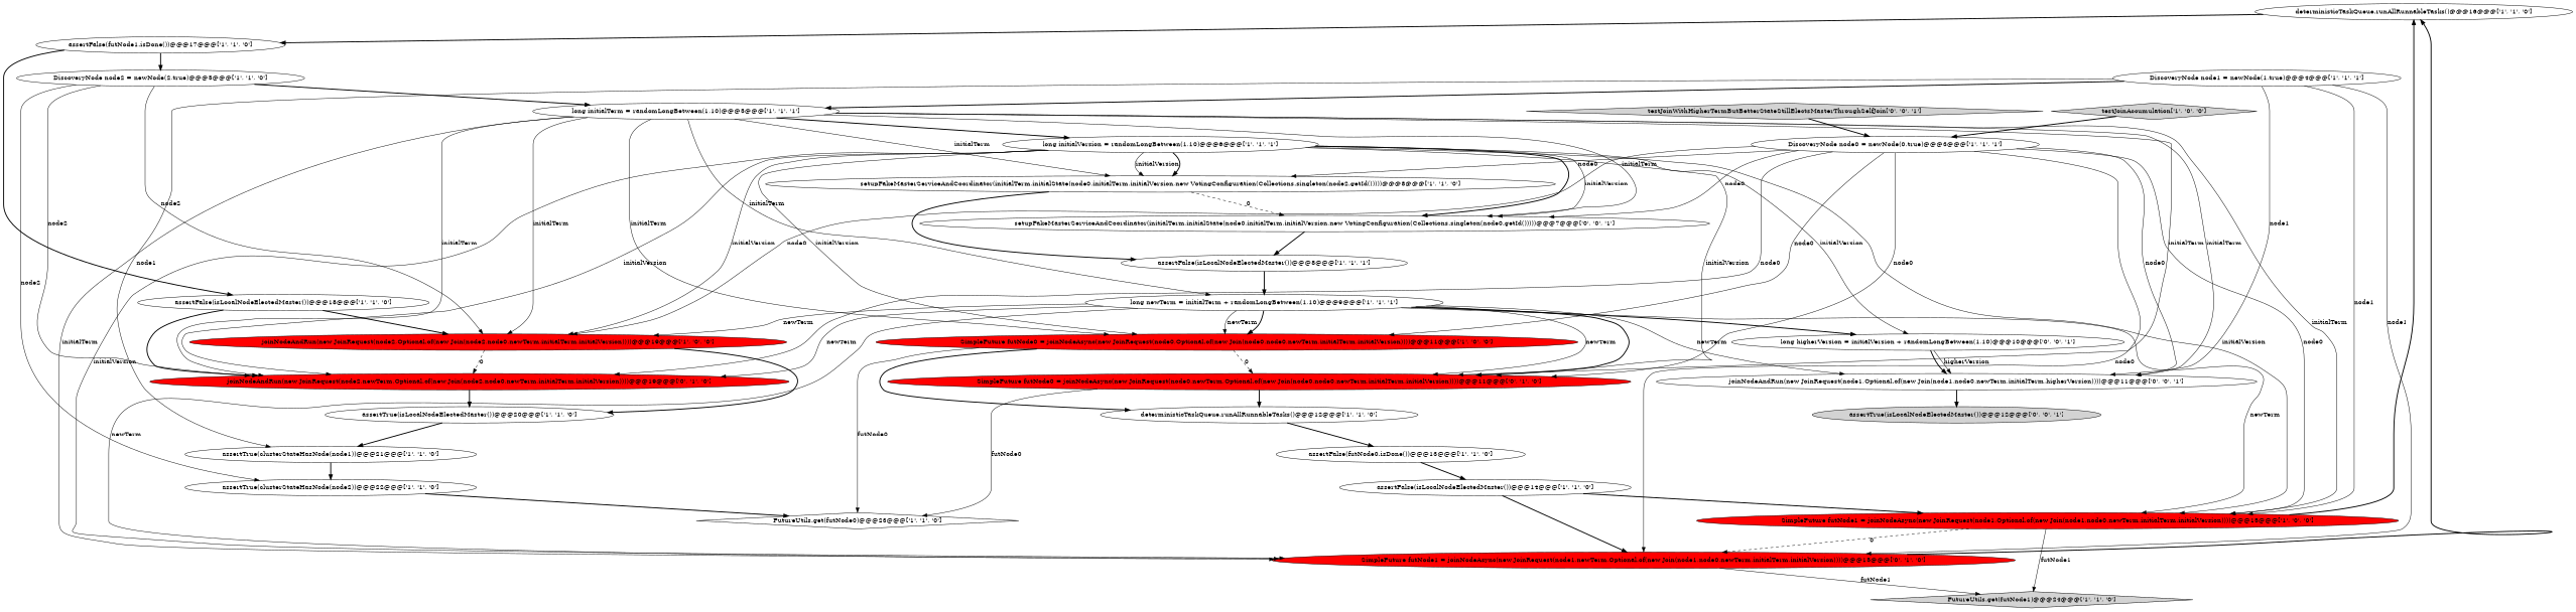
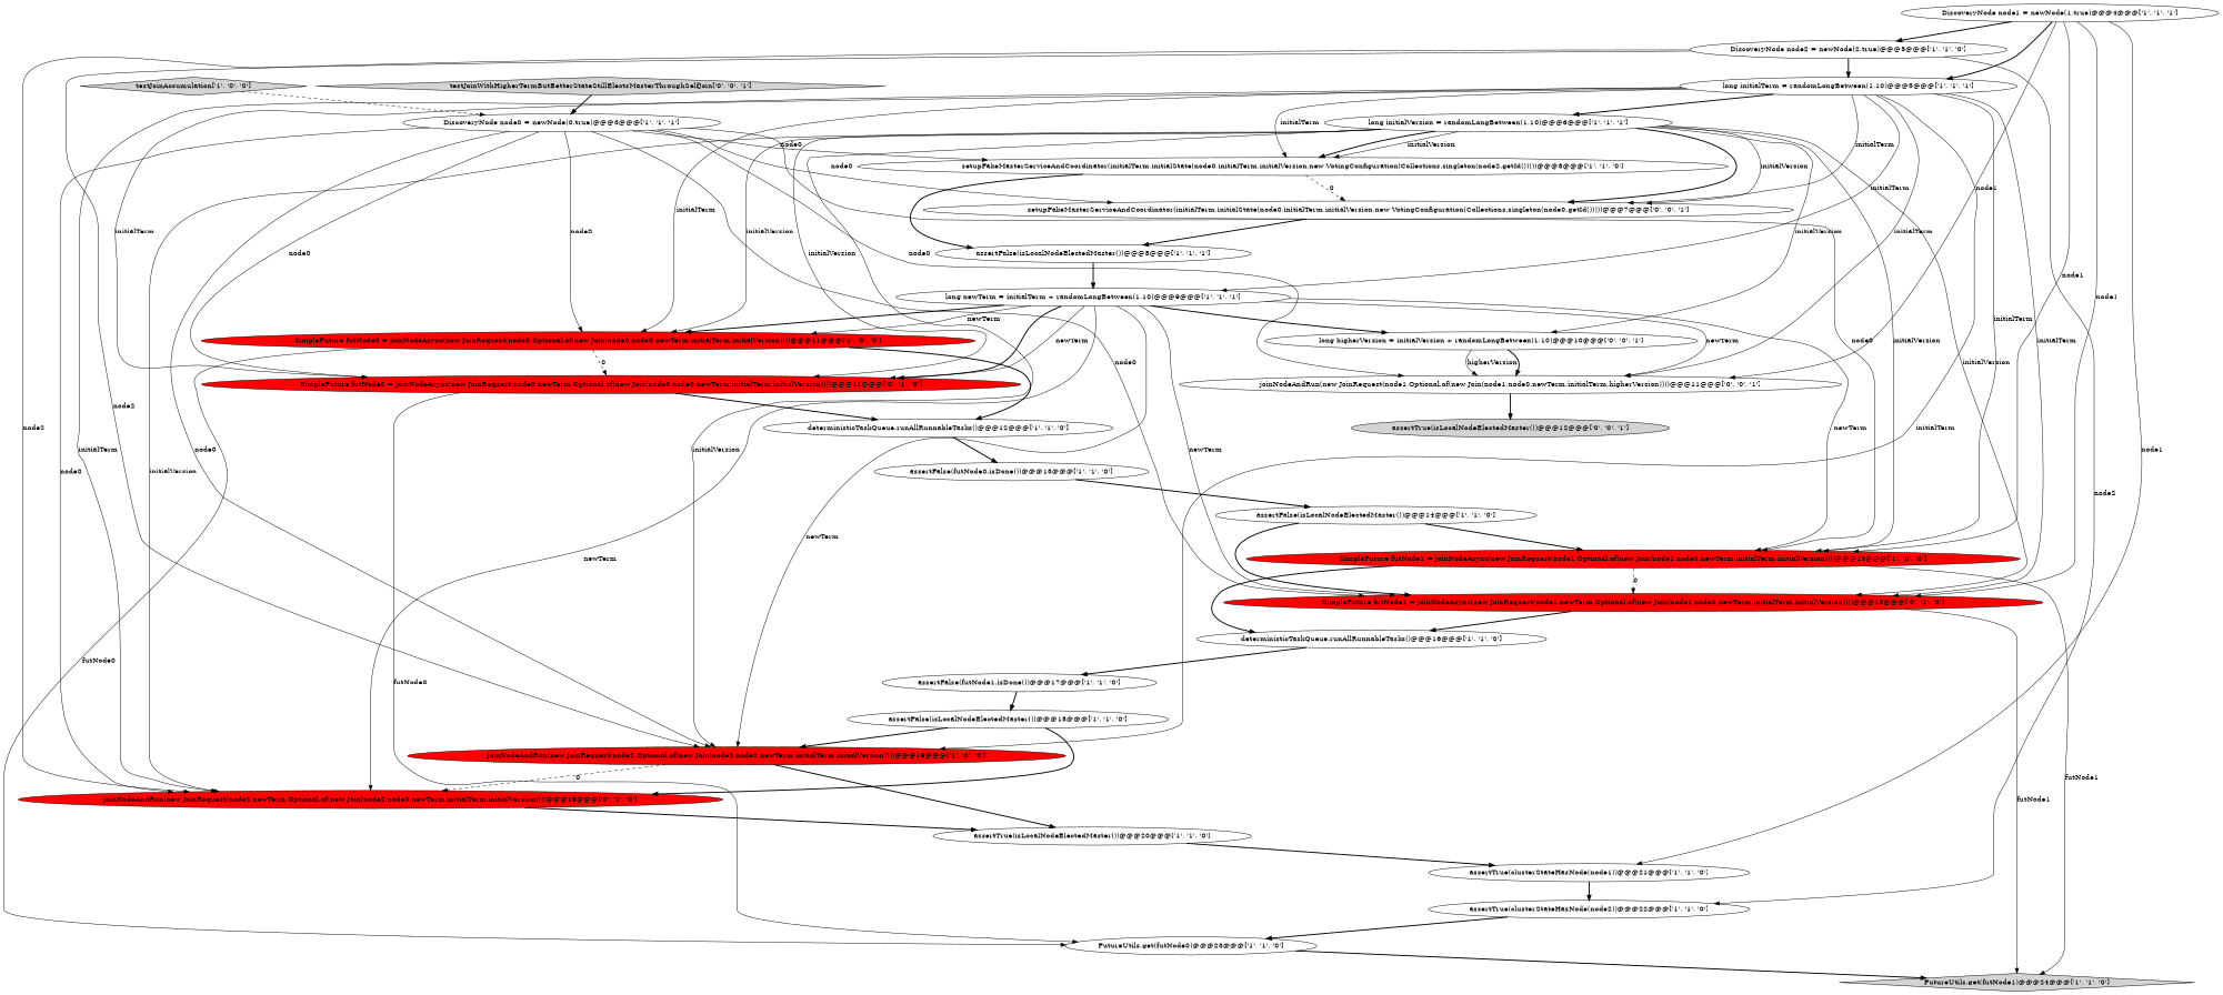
  digraph {
    node [fillcolor=white shape=ellipse style=filled]
    edge [style=solid]
    n1 [label="deterministicTaskQueue.runAllRunnableTasks()@@@16@@@['1', '1', '0']"]
    n2 [label="assertFalse(futNode1.isDone())@@@17@@@['1', '1', '0']"]
    n3 [label="assertFalse(isLocalNodeElectedMaster())@@@18@@@['1', '1', '0']"]
-   n4 [label="FutureUtils.get(futNode0)@@@23@@@['1', '1', '0']" shape=diamond]
+   n4 [label="FutureUtils.get(futNode0)@@@23@@@['1', '1', '0']"]
    n5 [fillcolor=lightgray label="FutureUtils.get(futNode1)@@@24@@@['1', '1', '0']" shape=diamond]
    n6 [fillcolor=red label="joinNodeAndRun(new JoinRequest(node2,Optional.of(new Join(node2,node0,newTerm,initialTerm,initialVersion))))@@@19@@@['1', '0', '0']"]
    n7 [fillcolor=red label="joinNodeAndRun(new JoinRequest(node2,newTerm,Optional.of(new Join(node2,node0,newTerm,initialTerm,initialVersion))))@@@19@@@['0', '1', '0']"]
    n8 [label="assertTrue(isLocalNodeElectedMaster())@@@20@@@['1', '1', '0']"]
    n9 [fillcolor=red label="SimpleFuture futNode1 = joinNodeAsync(new JoinRequest(node1,newTerm,Optional.of(new Join(node1,node0,newTerm,initialTerm,initialVersion))))@@@15@@@['0', '1', '0']"]
    n10 [label="deterministicTaskQueue.runAllRunnableTasks()@@@12@@@['1', '1', '0']"]
    n11 [label="assertFalse(futNode0.isDone())@@@13@@@['1', '1', '0']"]
    n12 [label="assertFalse(isLocalNodeElectedMaster())@@@14@@@['1', '1', '0']"]
    n13 [fillcolor=red label="SimpleFuture futNode0 = joinNodeAsync(new JoinRequest(node0,Optional.of(new Join(node0,node0,newTerm,initialTerm,initialVersion))))@@@11@@@['1', '0', '0']"]
    n14 [fillcolor=red label="SimpleFuture futNode0 = joinNodeAsync(new JoinRequest(node0,newTerm,Optional.of(new Join(node0,node0,newTerm,initialTerm,initialVersion))))@@@11@@@['0', '1', '0']"]
    n15 [label="DiscoveryNode node2 = newNode(2,true)@@@5@@@['1', '1', '0']"]
    n16 [label="long initialTerm = randomLongBetween(1,10)@@@5@@@['1', '1', '1']"]
    n17 [label="assertTrue(clusterStateHasNode(node2))@@@22@@@['1', '1', '0']"]
    n18 [label="joinNodeAndRun(new JoinRequest(node1,Optional.of(new Join(node1,node0,newTerm,initialTerm,higherVersion))))@@@11@@@['0', '0', '1']"]
    n19 [label="setupFakeMasterServiceAndCoordinator(initialTerm,initialState(node0,initialTerm,initialVersion,new VotingConfiguration(Collections.singleton(node2.getId()))))@@@8@@@['1', '1', '0']"]
    n20 [label="long initialVersion = randomLongBetween(1,10)@@@6@@@['1', '1', '1']"]
    n21 [label="setupFakeMasterServiceAndCoordinator(initialTerm,initialState(node0,initialTerm,initialVersion,new VotingConfiguration(Collections.singleton(node0.getId()))))@@@7@@@['0', '0', '1']"]
    n22 [fillcolor=red label="SimpleFuture futNode1 = joinNodeAsync(new JoinRequest(node1,Optional.of(new Join(node1,node0,newTerm,initialTerm,initialVersion))))@@@15@@@['1', '0', '0']"]
    n23 [label="long newTerm = initialTerm + randomLongBetween(1,10)@@@9@@@['1', '1', '1']"]
    n24 [label="assertTrue(clusterStateHasNode(node1))@@@21@@@['1', '1', '0']"]
    n25 [fillcolor=lightgray label="assertTrue(isLocalNodeElectedMaster())@@@12@@@['0', '0', '1']"]
    n26 [label="assertFalse(isLocalNodeElectedMaster())@@@8@@@['1', '1', '1']"]
    n27 [label="long higherVersion = initialVersion + randomLongBetween(1,10)@@@10@@@['0', '0', '1']"]
    n28 [fillcolor=lightgray label="testJoinAccumulation['1', '0', '0']" shape=diamond]
    n29 [label="DiscoveryNode node0 = newNode(0,true)@@@3@@@['1', '1', '1']"]
    n30 [fillcolor=lightgray label="testJoinWithHigherTermButBetterStateStillElectsMasterThroughSelfJoin['0', '0', '1']" shape=diamond]
    n31 [label="DiscoveryNode node1 = newNode(1,true)@@@4@@@['1', '1', '1']"]
    n1 -> n2 [style=bold]
    n2 -> n3 [style=bold]
    n3 -> n6 [style=bold]
    n3 -> n7 [style=bold]
+   n4 -> n5 [style=bold]
    n6 -> n7 [label=0 style=dashed]
    n6 -> n8 [style=bold]
    n7 -> n8 [style=bold]
    n8 -> n24 [style=bold]
    n9 -> n1 [style=bold]
    n9 -> n5 [label=futNode1]
    n10 -> n11 [style=bold]
    n11 -> n12 [style=bold]
    n12 -> n9 [style=bold]
    n12 -> n22 [style=bold]
    n13 -> n4 [label=futNode0]
    n13 -> n10 [style=bold]
    n13 -> n14 [label=0 style=dashed]
    n14 -> n4 [label=futNode0]
    n14 -> n10 [style=bold]
    n15 -> n6 [label=node2]
    n15 -> n7 [label=node2]
    n15 -> n16 [style=bold]
    n15 -> n17 [label=node2]
    n16 -> n6 [label=initialTerm]
    n16 -> n7 [label=initialTerm]
    n16 -> n9 [label=initialTerm]
    n16 -> n13 [label=initialTerm]
    n16 -> n14 [label=initialTerm]
    n16 -> n18 [label=initialTerm]
    n16 -> n19 [label=initialTerm]
    n16 -> n20 [style=bold]
    n16 -> n21 [label=initialTerm]
    n16 -> n22 [label=initialTerm]
    n16 -> n23 [label=initialTerm]
    n17 -> n4 [style=bold]
    n18 -> n25 [style=bold]
    n19 -> n21 [label=0 style=dashed]
    n19 -> n26 [style=bold]
    n20 -> n6 [label=initialVersion]
    n20 -> n7 [label=initialVersion]
    n20 -> n9 [label=initialVersion]
    n20 -> n13 [label=initialVersion]
    n20 -> n14 [label=initialVersion]
    n20 -> n19 [label=initialVersion]
    n20 -> n19 [style=bold]
    n20 -> n21 [label=initialVersion]
    n20 -> n21 [style=bold]
    n20 -> n22 [label=initialVersion]
    n20 -> n27 [label=initialVersion]
    n21 -> n26 [style=bold]
    n22 -> n1 [style=bold]
    n22 -> n5 [label=futNode1]
    n22 -> n9 [label=0 style=dashed]
    n23 -> n6 [label=newTerm]
    n23 -> n7 [label=newTerm]
    n23 -> n9 [label=newTerm]
    n23 -> n13 [label=newTerm]
    n23 -> n13 [style=bold]
    n23 -> n14 [style=bold]
    n23 -> n14 [label=newTerm]
    n23 -> n18 [label=newTerm]
    n23 -> n22 [label=newTerm]
    n23 -> n27 [style=bold]
    n24 -> n17 [style=bold]
    n26 -> n23 [style=bold]
    n27 -> n18 [label=higherVersion]
    n27 -> n18 [style=bold]
-   n28 -> n29 [style=bold]
+   n28 -> n29 [style=dashed]
    n29 -> n6 [label=node0]
    n29 -> n7 [label=node0]
    n29 -> n9 [label=node0]
    n29 -> n13 [label=node0]
    n29 -> n14 [label=node0]
    n29 -> n18 [label=node0]
    n29 -> n19 [label=node0]
    n29 -> n21 [label=node0]
    n29 -> n22 [label=node0]
    n30 -> n29 [style=bold]
    n31 -> n9 [label=node1]
-   n2 -> n15 [style=bold]
+   n31 -> n15 [style=bold]
    n31 -> n16 [style=bold]
    n31 -> n18 [label=node1]
    n31 -> n22 [label=node1]
    n31 -> n24 [label=node1]
  }
